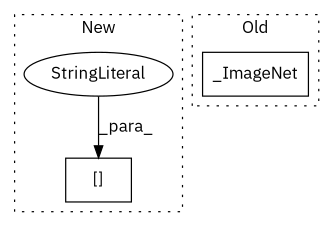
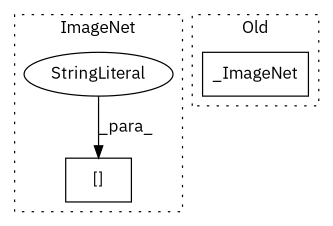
  digraph {
    fontname="IBM Plex Sans"
    node [shape=box fontname="IBM Plex Sans"]
    n1 [a=2 l="5,1" label="[]" s="1486,1501"]
    n2 [a=45 l=10 label=StringLiteral s=1491 shape=ellipse]
    n3 [a=32 l="10,1" label=_ImageNet s="499,510"]
    subgraph cluster_1 {
-     label=New
+     label=ImageNet
      style=dotted
      n1
      n2
    }
    subgraph cluster_2 {
      label=Old
      style=dotted
      n3
    }
    n2 -> n1 [label=_para_ fontname="IBM Plex Sans"]
  }
